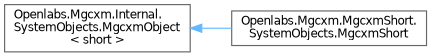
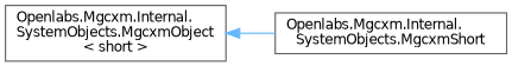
  digraph {
    rankdir=LR
    node [color=grey40 fillcolor=white fontname=Helvetica fontsize=10 shape=box style=filled]
    n1 [height=0.2 label="Openlabs.Mgcxm.Internal.\lSystemObjects.MgcxmObject\l\< short \>" width=0.4]
-   n2 [height=0.2 label="Openlabs.Mgcxm.MgcxmShort.\lSystemObjects.MgcxmShort" width=0.4]
+   n2 [height=0.2 label="Openlabs.Mgcxm.Internal.\lSystemObjects.MgcxmShort" width=0.4]
    n1 -> n2 [color=steelblue1 dir=back fontname=Helvetica fontsize=10 labelfontname=Helvetica labelfontsize=10 style=solid]
  }
